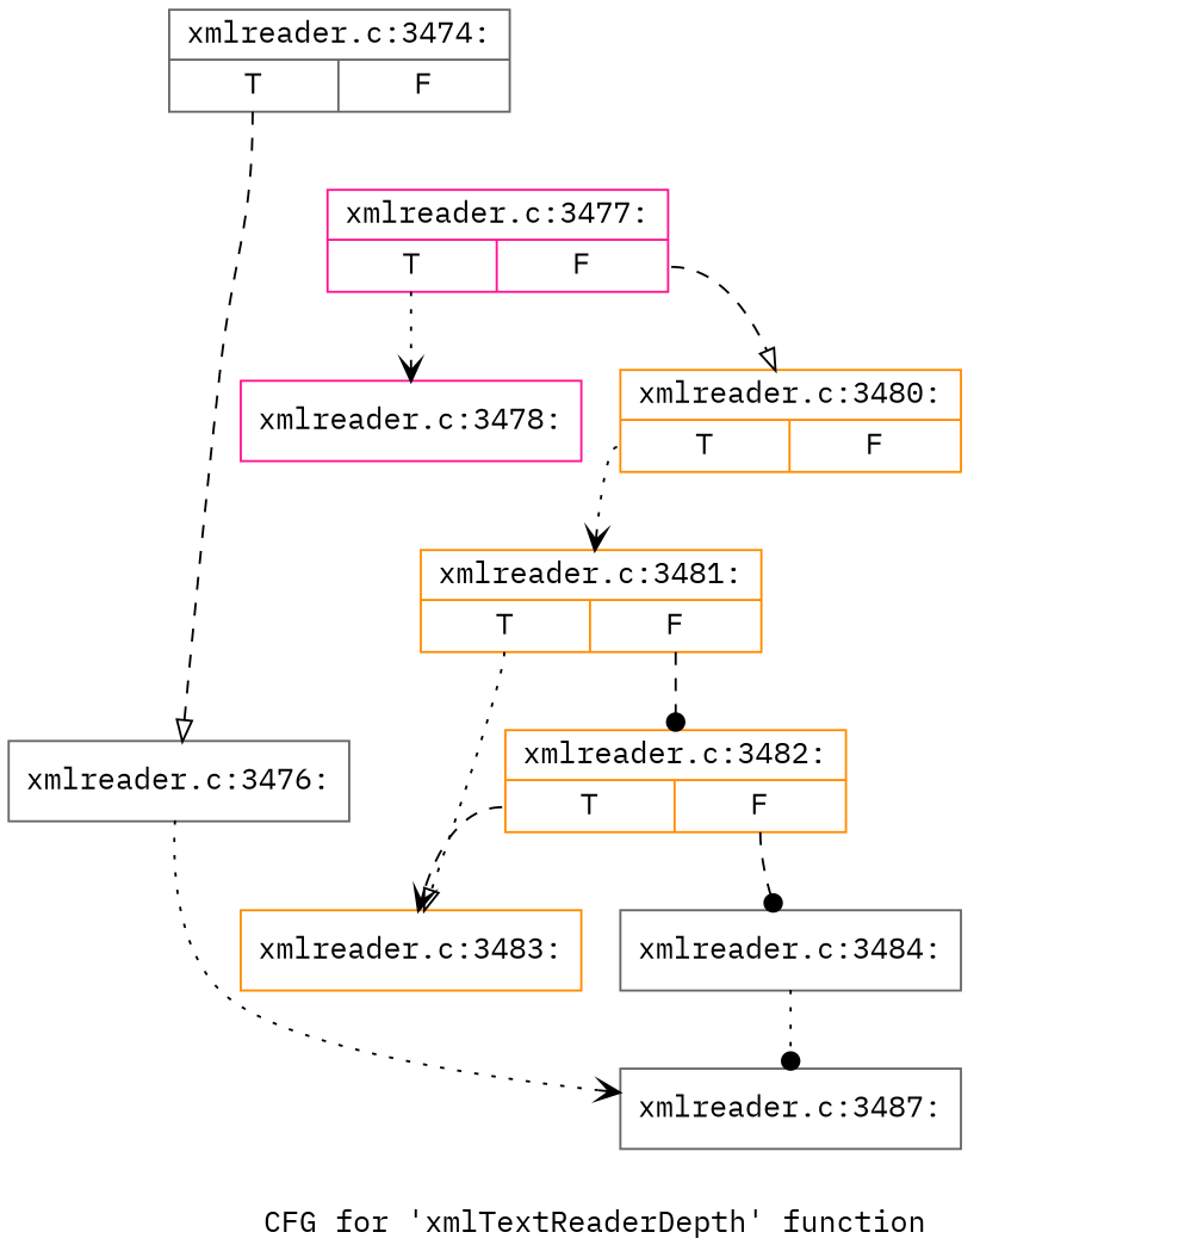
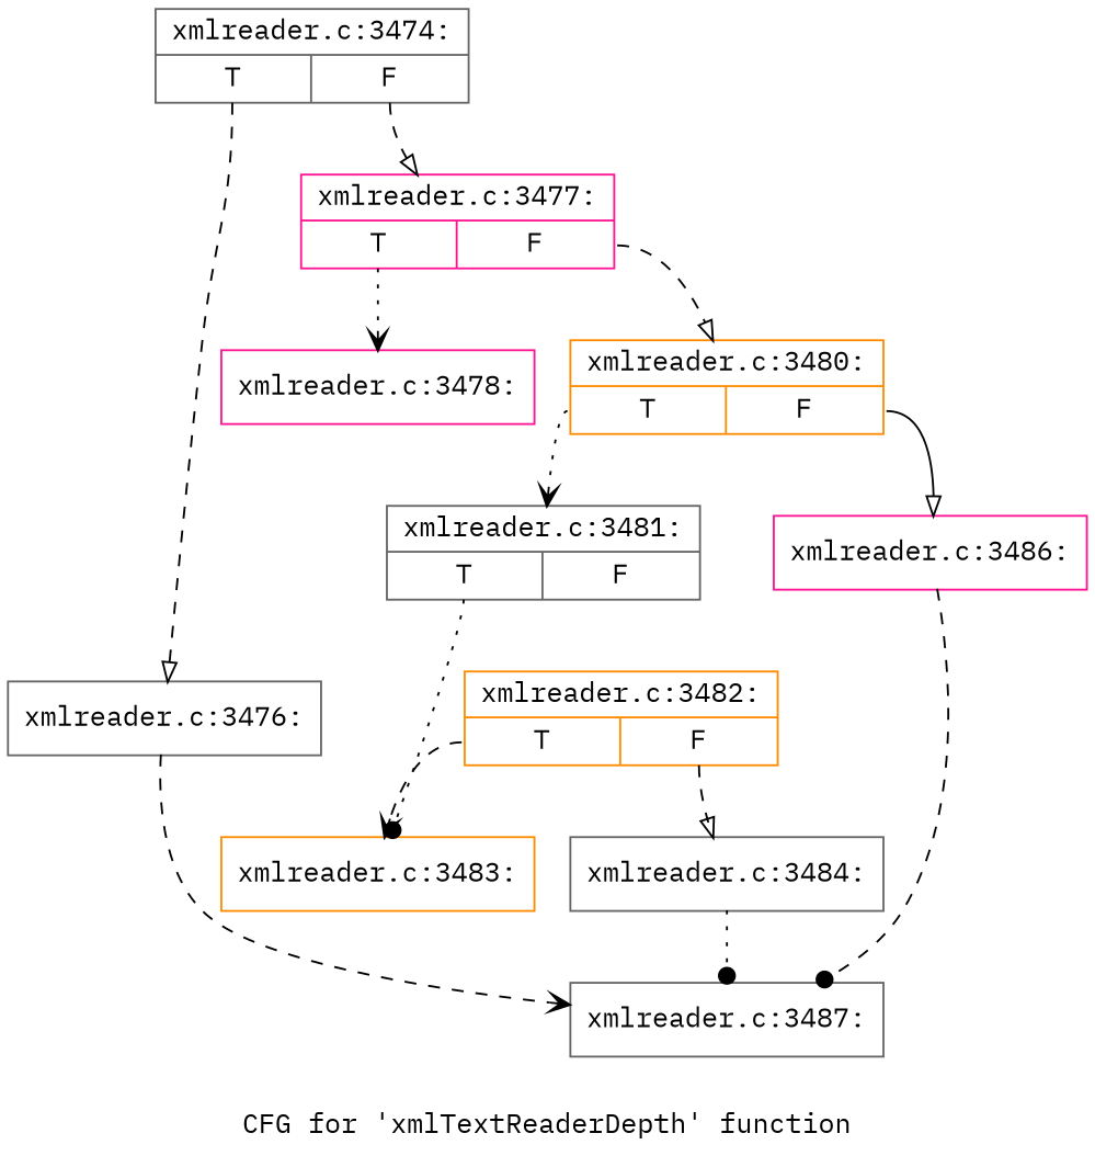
  digraph {
    fontname="IBM Plex Mono"
    label="CFG for 'xmlTextReaderDepth' function"
    node [color=gray40 fontname="IBM Plex Mono" shape=record]
    edge [arrowhead=dot fontname="IBM Plex Mono" style=dashed tailport=s0]
    n1 [label="{xmlreader.c:3474:|{<s0>T|<s1>F}}"]
    n2 [label="{xmlreader.c:3476:}"]
    n3 [color=deeppink label="{xmlreader.c:3477:|{<s0>T|<s1>F}}"]
    n4 [label="{xmlreader.c:3487:}"]
    n5 [color=deeppink label="{xmlreader.c:3478:}"]
    n6 [color=darkorange label="{xmlreader.c:3480:|{<s0>T|<s1>F}}"]
-   n7 [color=darkorange label="{xmlreader.c:3481:|{<s0>T|<s1>F}}"]
+   n7 [label="{xmlreader.c:3481:|{<s0>T|<s1>F}}"]
+   n8 [color=deeppink label="{xmlreader.c:3486:}"]
    n9 [color=darkorange label="{xmlreader.c:3483:}"]
    n10 [color=darkorange label="{xmlreader.c:3482:|{<s0>T|<s1>F}}"]
    n11 [label="{xmlreader.c:3484:}"]
    n1 -> n2 [arrowhead=onormal]
-   n2 -> n4 [arrowhead=vee style=dotted tailport=""]
+   n1 -> n3 [arrowhead=onormal tailport=s1]
+   n2 -> n4 [arrowhead=vee tailport=""]
    n3 -> n5 [arrowhead=vee style=dotted]
    n3 -> n6 [arrowhead=onormal tailport=s1]
    n6 -> n7 [arrowhead=vee style=dotted]
-   n7 -> n9 [arrowhead=onormal style=dotted]
-   n7 -> n10 [tailport=s1]
+   n6 -> n8 [arrowhead=onormal style=solid tailport=s1]
+   n7 -> n9 [style=dotted]
+   n8 -> n4 [tailport=""]
    n10 -> n9 [arrowhead=vee]
-   n10 -> n11 [tailport=s1]
+   n10 -> n11 [arrowhead=onormal tailport=s1]
    n11 -> n4 [style=dotted tailport=""]
  }
